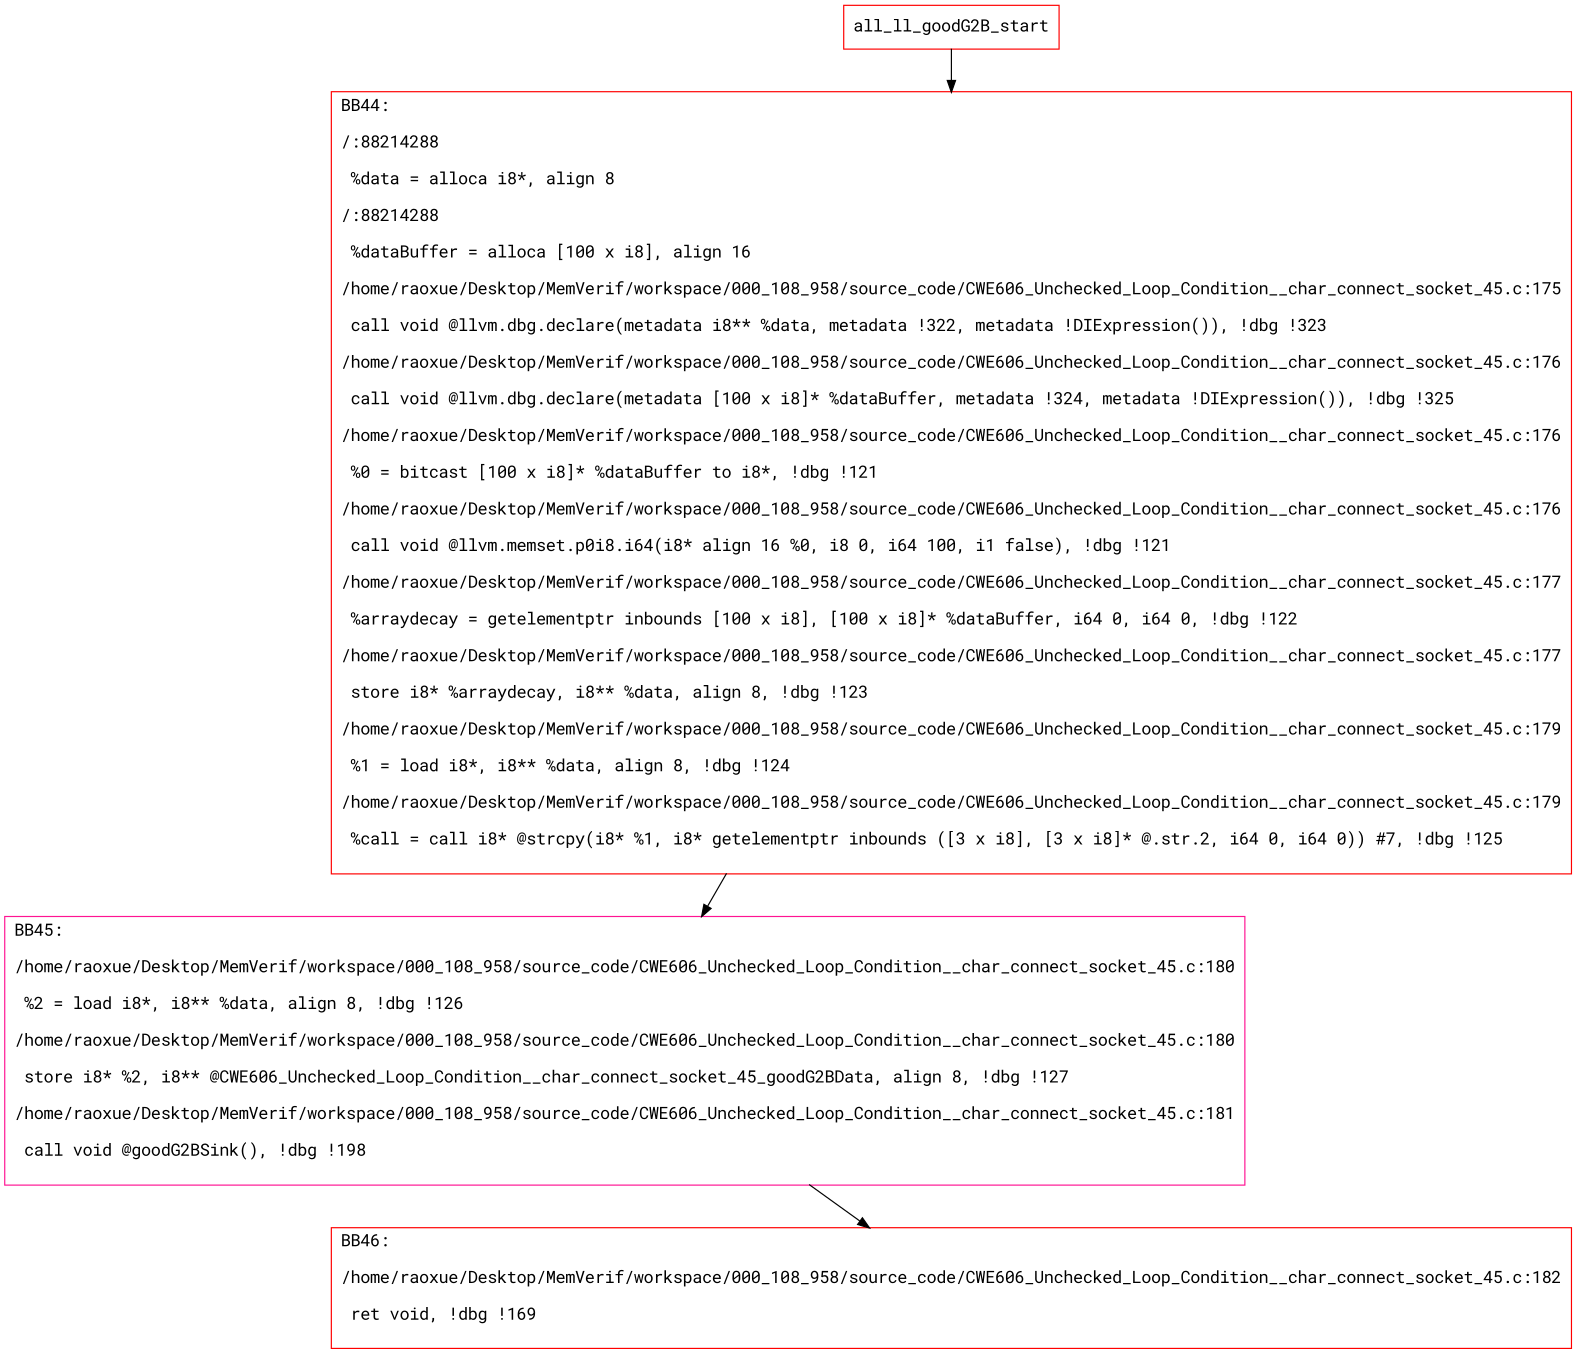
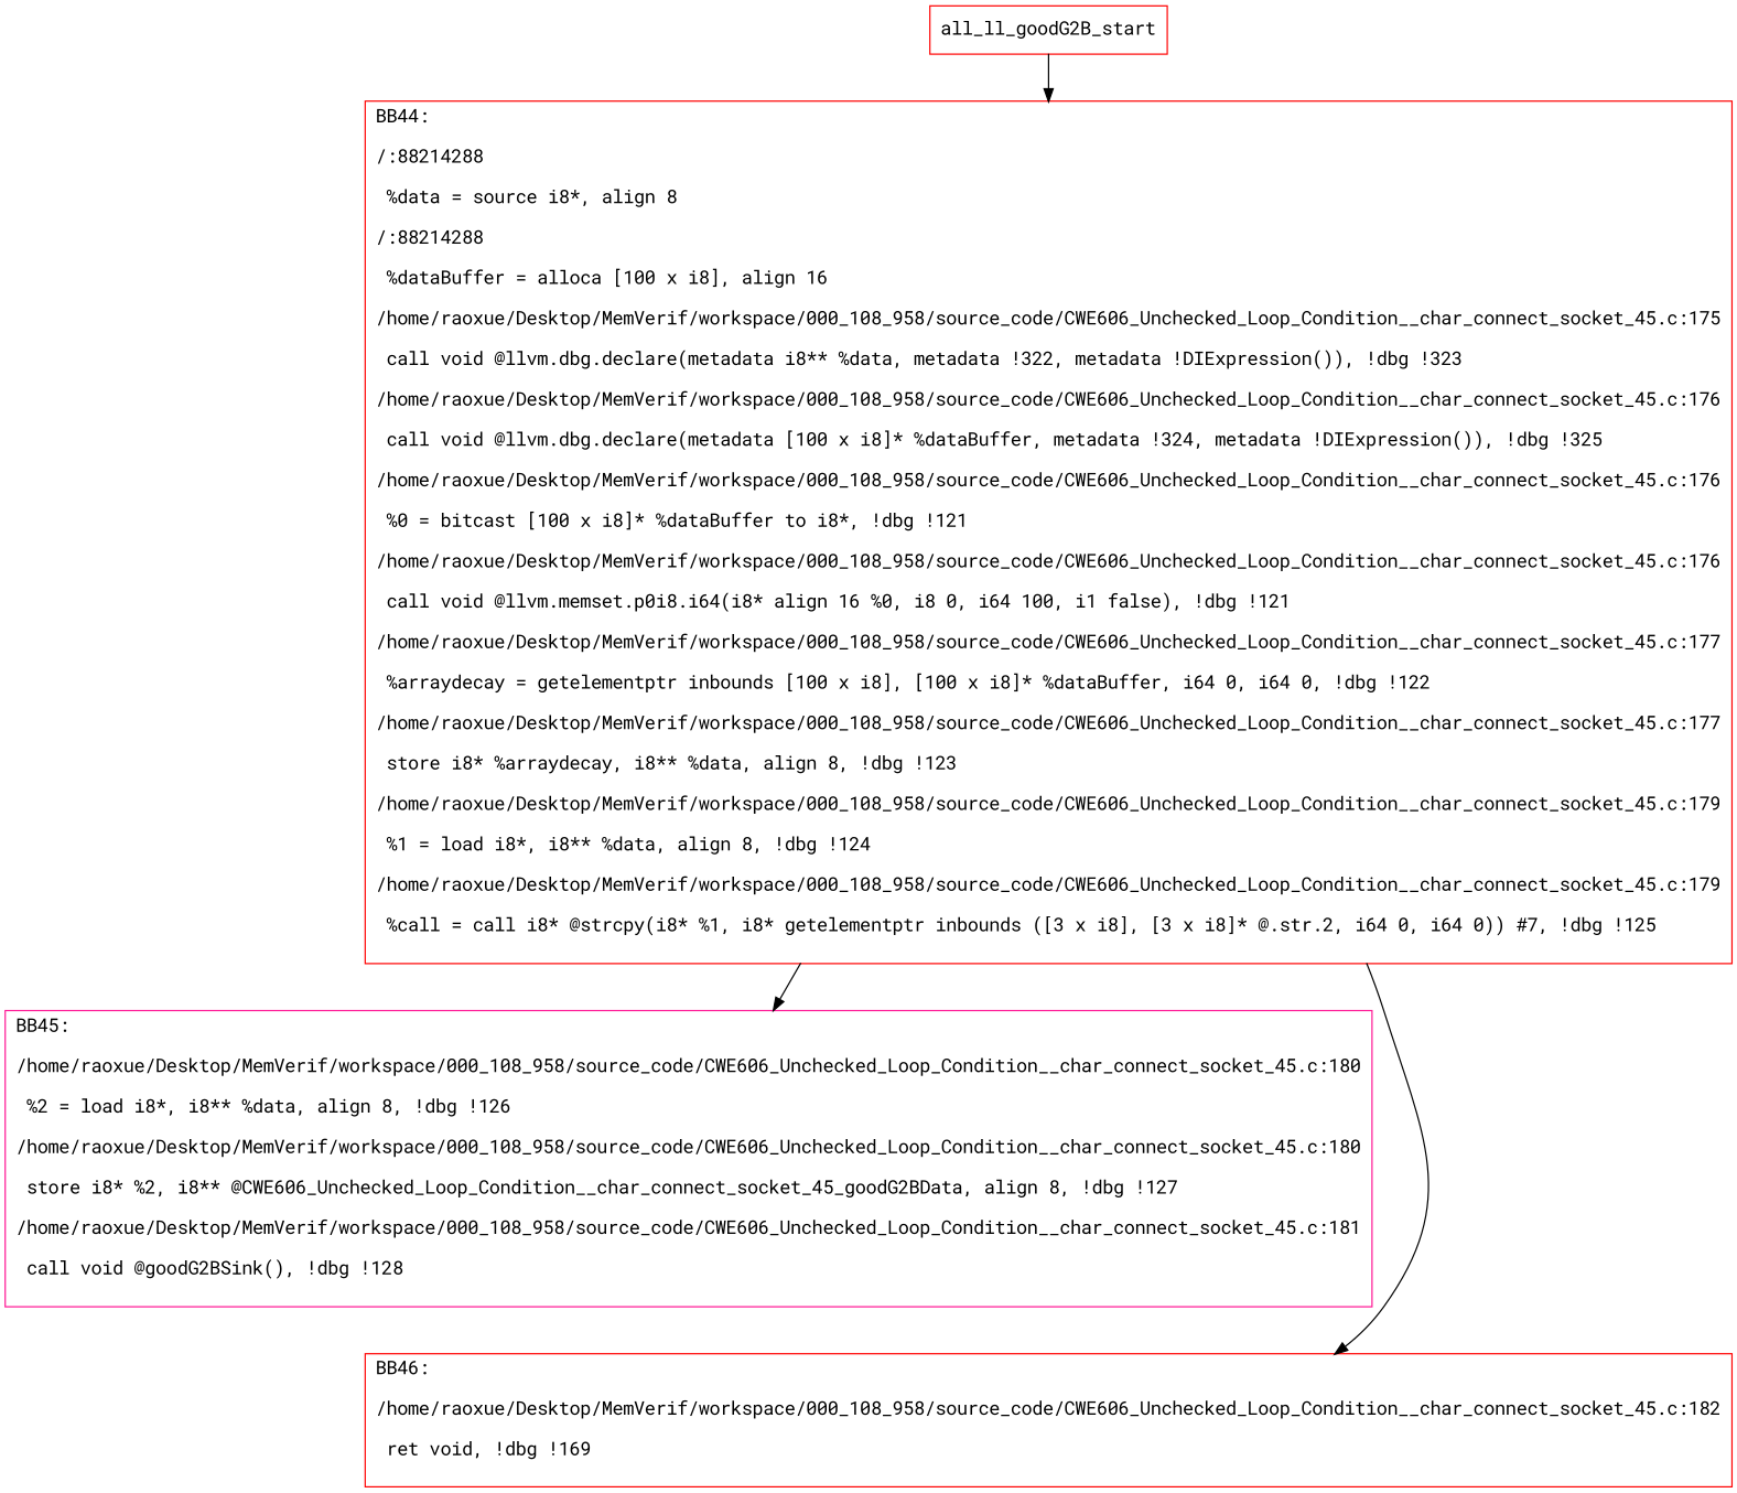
  digraph {
    fontname="Roboto Mono"
    node [color=red fontname="Roboto Mono" shape=record]
    edge [fontname="Roboto Mono"]
    n1 [label="{all_ll_goodG2B_start}"]
-   n2 [label="{BB44:\l\l/:88214288\l\n  %data = alloca i8*, align 8\l\n/:88214288\l\n  %dataBuffer = alloca [100 x i8], align 16\l\n/home/raoxue/Desktop/MemVerif/workspace/000_108_958/source_code/CWE606_Unchecked_Loop_Condition__char_connect_socket_45.c:175\l\n  call void @llvm.dbg.declare(metadata i8** %data, metadata !322, metadata !DIExpression()), !dbg !323\l\n/home/raoxue/Desktop/MemVerif/workspace/000_108_958/source_code/CWE606_Unchecked_Loop_Condition__char_connect_socket_45.c:176\l\n  call void @llvm.dbg.declare(metadata [100 x i8]* %dataBuffer, metadata !324, metadata !DIExpression()), !dbg !325\l\n/home/raoxue/Desktop/MemVerif/workspace/000_108_958/source_code/CWE606_Unchecked_Loop_Condition__char_connect_socket_45.c:176\l\n  %0 = bitcast [100 x i8]* %dataBuffer to i8*, !dbg !121\l\n/home/raoxue/Desktop/MemVerif/workspace/000_108_958/source_code/CWE606_Unchecked_Loop_Condition__char_connect_socket_45.c:176\l\n  call void @llvm.memset.p0i8.i64(i8* align 16 %0, i8 0, i64 100, i1 false), !dbg !121\l\n/home/raoxue/Desktop/MemVerif/workspace/000_108_958/source_code/CWE606_Unchecked_Loop_Condition__char_connect_socket_45.c:177\l\n  %arraydecay = getelementptr inbounds [100 x i8], [100 x i8]* %dataBuffer, i64 0, i64 0, !dbg !122\l\n/home/raoxue/Desktop/MemVerif/workspace/000_108_958/source_code/CWE606_Unchecked_Loop_Condition__char_connect_socket_45.c:177\l\n  store i8* %arraydecay, i8** %data, align 8, !dbg !123\l\n/home/raoxue/Desktop/MemVerif/workspace/000_108_958/source_code/CWE606_Unchecked_Loop_Condition__char_connect_socket_45.c:179\l\n  %1 = load i8*, i8** %data, align 8, !dbg !124\l\n/home/raoxue/Desktop/MemVerif/workspace/000_108_958/source_code/CWE606_Unchecked_Loop_Condition__char_connect_socket_45.c:179\l\n  %call = call i8* @strcpy(i8* %1, i8* getelementptr inbounds ([3 x i8], [3 x i8]* @.str.2, i64 0, i64 0)) #7, !dbg !125\l\n}"]
-   n3 [color=deeppink label="{BB45:\l\l/home/raoxue/Desktop/MemVerif/workspace/000_108_958/source_code/CWE606_Unchecked_Loop_Condition__char_connect_socket_45.c:180\l\n  %2 = load i8*, i8** %data, align 8, !dbg !126\l\n/home/raoxue/Desktop/MemVerif/workspace/000_108_958/source_code/CWE606_Unchecked_Loop_Condition__char_connect_socket_45.c:180\l\n  store i8* %2, i8** @CWE606_Unchecked_Loop_Condition__char_connect_socket_45_goodG2BData, align 8, !dbg !127\l\n/home/raoxue/Desktop/MemVerif/workspace/000_108_958/source_code/CWE606_Unchecked_Loop_Condition__char_connect_socket_45.c:181\l\n  call void @goodG2BSink(), !dbg !198\l\n}"]
+   n2 [label="{BB44:\l\l/:88214288\l\n  %data = source i8*, align 8\l\n/:88214288\l\n  %dataBuffer = alloca [100 x i8], align 16\l\n/home/raoxue/Desktop/MemVerif/workspace/000_108_958/source_code/CWE606_Unchecked_Loop_Condition__char_connect_socket_45.c:175\l\n  call void @llvm.dbg.declare(metadata i8** %data, metadata !322, metadata !DIExpression()), !dbg !323\l\n/home/raoxue/Desktop/MemVerif/workspace/000_108_958/source_code/CWE606_Unchecked_Loop_Condition__char_connect_socket_45.c:176\l\n  call void @llvm.dbg.declare(metadata [100 x i8]* %dataBuffer, metadata !324, metadata !DIExpression()), !dbg !325\l\n/home/raoxue/Desktop/MemVerif/workspace/000_108_958/source_code/CWE606_Unchecked_Loop_Condition__char_connect_socket_45.c:176\l\n  %0 = bitcast [100 x i8]* %dataBuffer to i8*, !dbg !121\l\n/home/raoxue/Desktop/MemVerif/workspace/000_108_958/source_code/CWE606_Unchecked_Loop_Condition__char_connect_socket_45.c:176\l\n  call void @llvm.memset.p0i8.i64(i8* align 16 %0, i8 0, i64 100, i1 false), !dbg !121\l\n/home/raoxue/Desktop/MemVerif/workspace/000_108_958/source_code/CWE606_Unchecked_Loop_Condition__char_connect_socket_45.c:177\l\n  %arraydecay = getelementptr inbounds [100 x i8], [100 x i8]* %dataBuffer, i64 0, i64 0, !dbg !122\l\n/home/raoxue/Desktop/MemVerif/workspace/000_108_958/source_code/CWE606_Unchecked_Loop_Condition__char_connect_socket_45.c:177\l\n  store i8* %arraydecay, i8** %data, align 8, !dbg !123\l\n/home/raoxue/Desktop/MemVerif/workspace/000_108_958/source_code/CWE606_Unchecked_Loop_Condition__char_connect_socket_45.c:179\l\n  %1 = load i8*, i8** %data, align 8, !dbg !124\l\n/home/raoxue/Desktop/MemVerif/workspace/000_108_958/source_code/CWE606_Unchecked_Loop_Condition__char_connect_socket_45.c:179\l\n  %call = call i8* @strcpy(i8* %1, i8* getelementptr inbounds ([3 x i8], [3 x i8]* @.str.2, i64 0, i64 0)) #7, !dbg !125\l\n}"]
+   n3 [color=deeppink label="{BB45:\l\l/home/raoxue/Desktop/MemVerif/workspace/000_108_958/source_code/CWE606_Unchecked_Loop_Condition__char_connect_socket_45.c:180\l\n  %2 = load i8*, i8** %data, align 8, !dbg !126\l\n/home/raoxue/Desktop/MemVerif/workspace/000_108_958/source_code/CWE606_Unchecked_Loop_Condition__char_connect_socket_45.c:180\l\n  store i8* %2, i8** @CWE606_Unchecked_Loop_Condition__char_connect_socket_45_goodG2BData, align 8, !dbg !127\l\n/home/raoxue/Desktop/MemVerif/workspace/000_108_958/source_code/CWE606_Unchecked_Loop_Condition__char_connect_socket_45.c:181\l\n  call void @goodG2BSink(), !dbg !128\l\n}"]
    n4 [label="{BB46:\l\l/home/raoxue/Desktop/MemVerif/workspace/000_108_958/source_code/CWE606_Unchecked_Loop_Condition__char_connect_socket_45.c:182\l\n  ret void, !dbg !169\l\n}"]
    n1 -> n2
    n2 -> n3
-   n3 -> n4
+   n2 -> n4
  }
